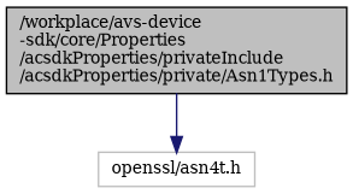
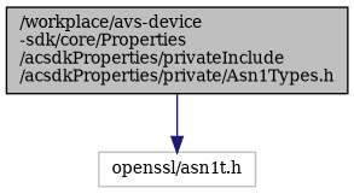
  digraph {
    fontname="DejaVu Serif"
    node [fontname="DejaVu Serif" fontsize=10 shape=record style=filled]
    n1 [color=black fillcolor=grey75 fontcolor=black height=0.2 label="/workplace/avs-device\l-sdk/core/Properties\l/acsdkProperties/privateInclude\l/acsdkProperties/private/Asn1Types.h" width=0.4]
-   n2 [color=grey75 fillcolor=white height=0.2 label="openssl/asn4t.h" width=0.4]
+   n2 [color=grey75 fillcolor=white height=0.2 label="openssl/asn1t.h" width=0.4]
    n1 -> n2 [color=midnightblue fontname="DejaVu Serif" fontsize=10 labelfontname=Helvetica labelfontsize=10 style=solid]
  }
